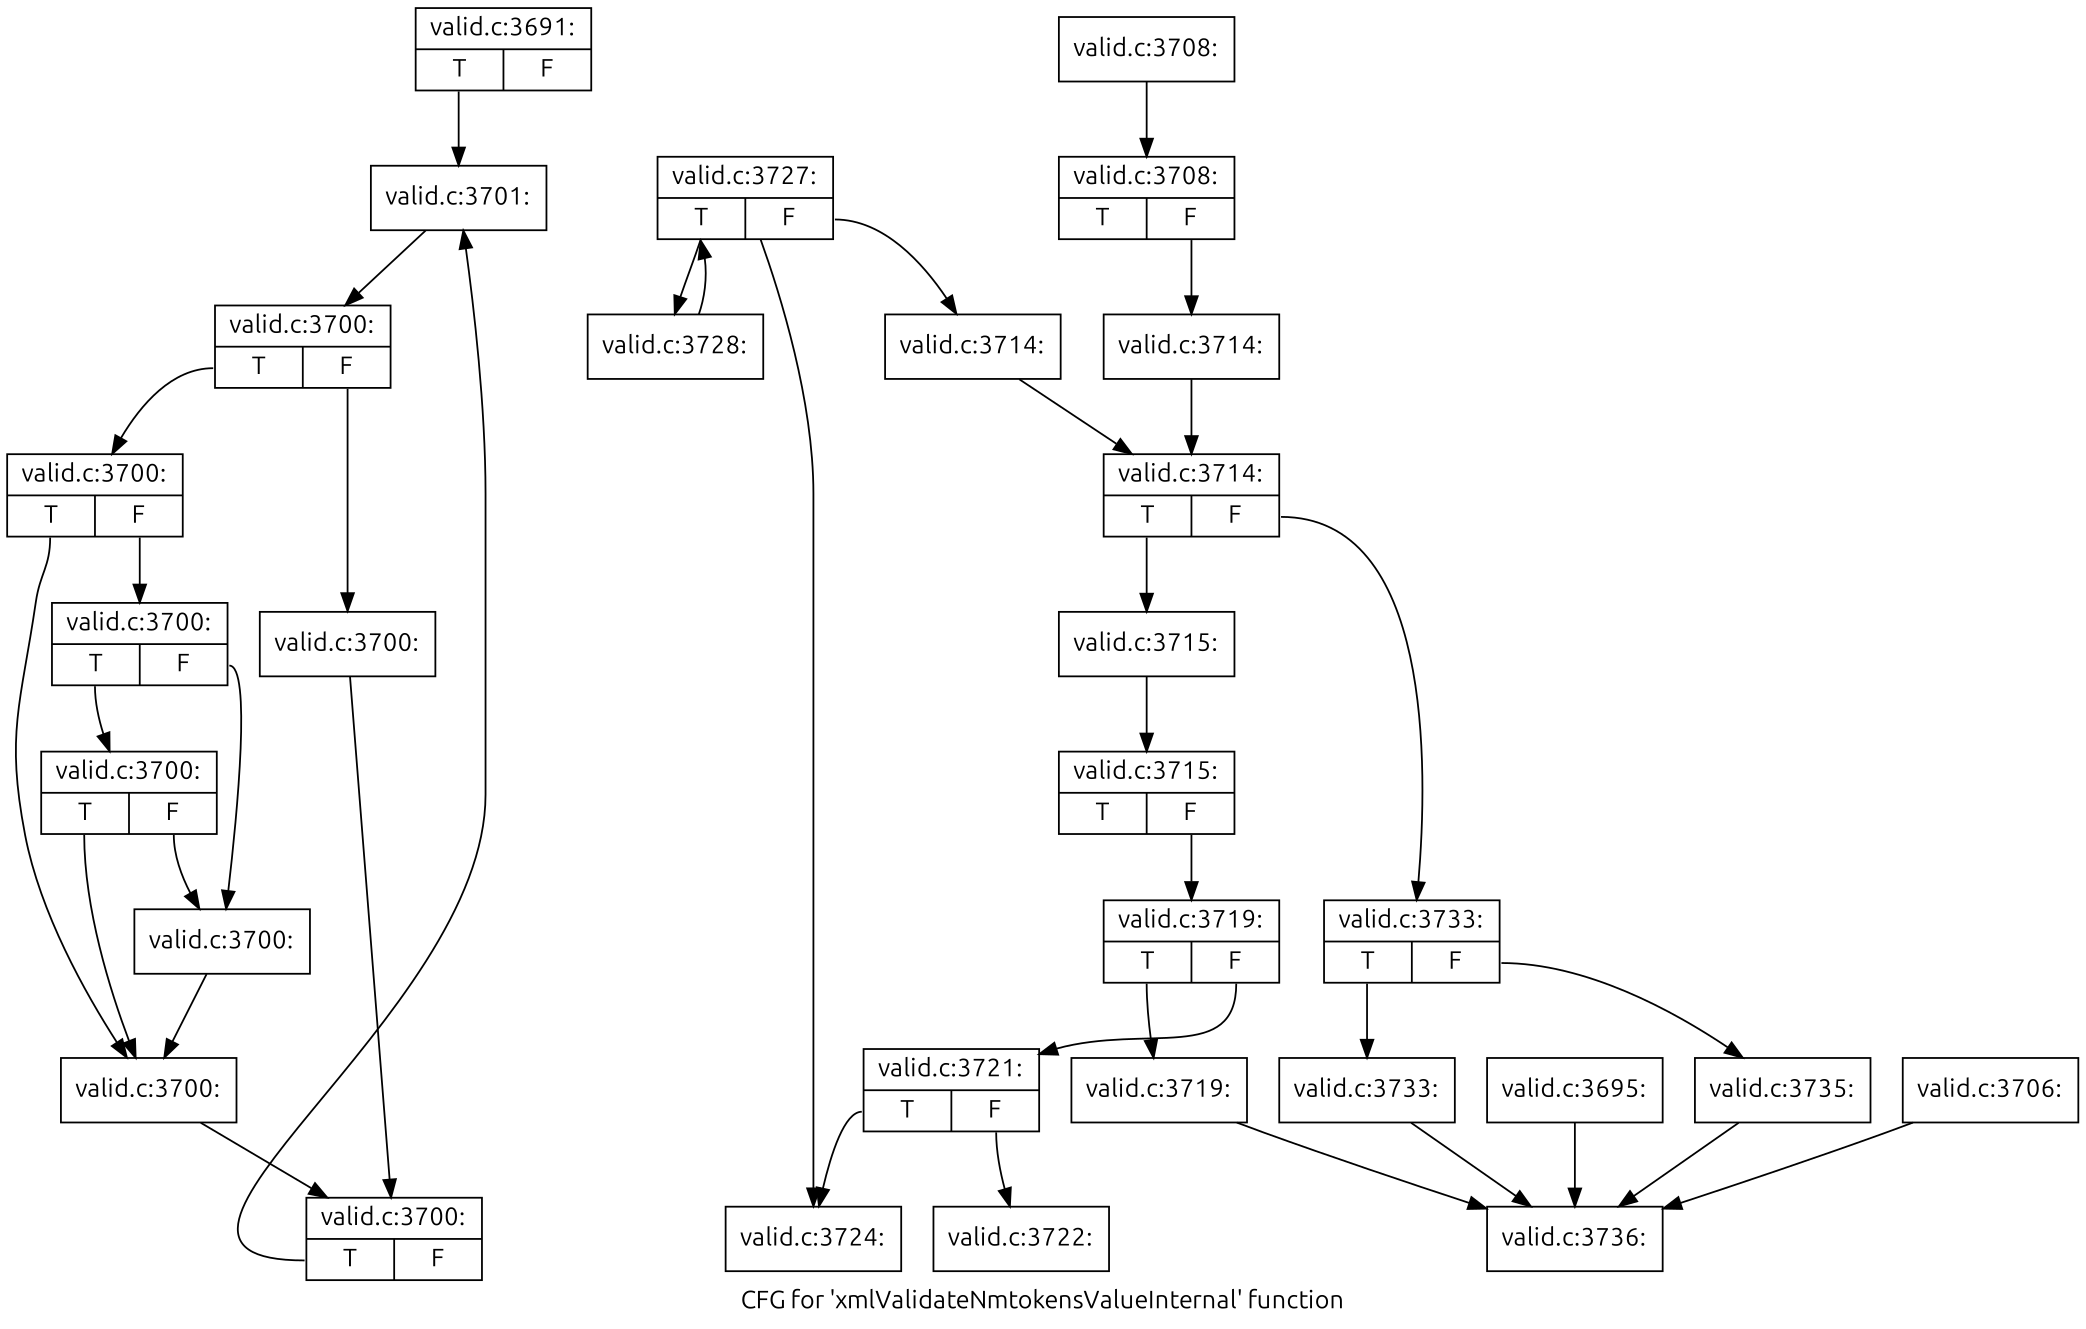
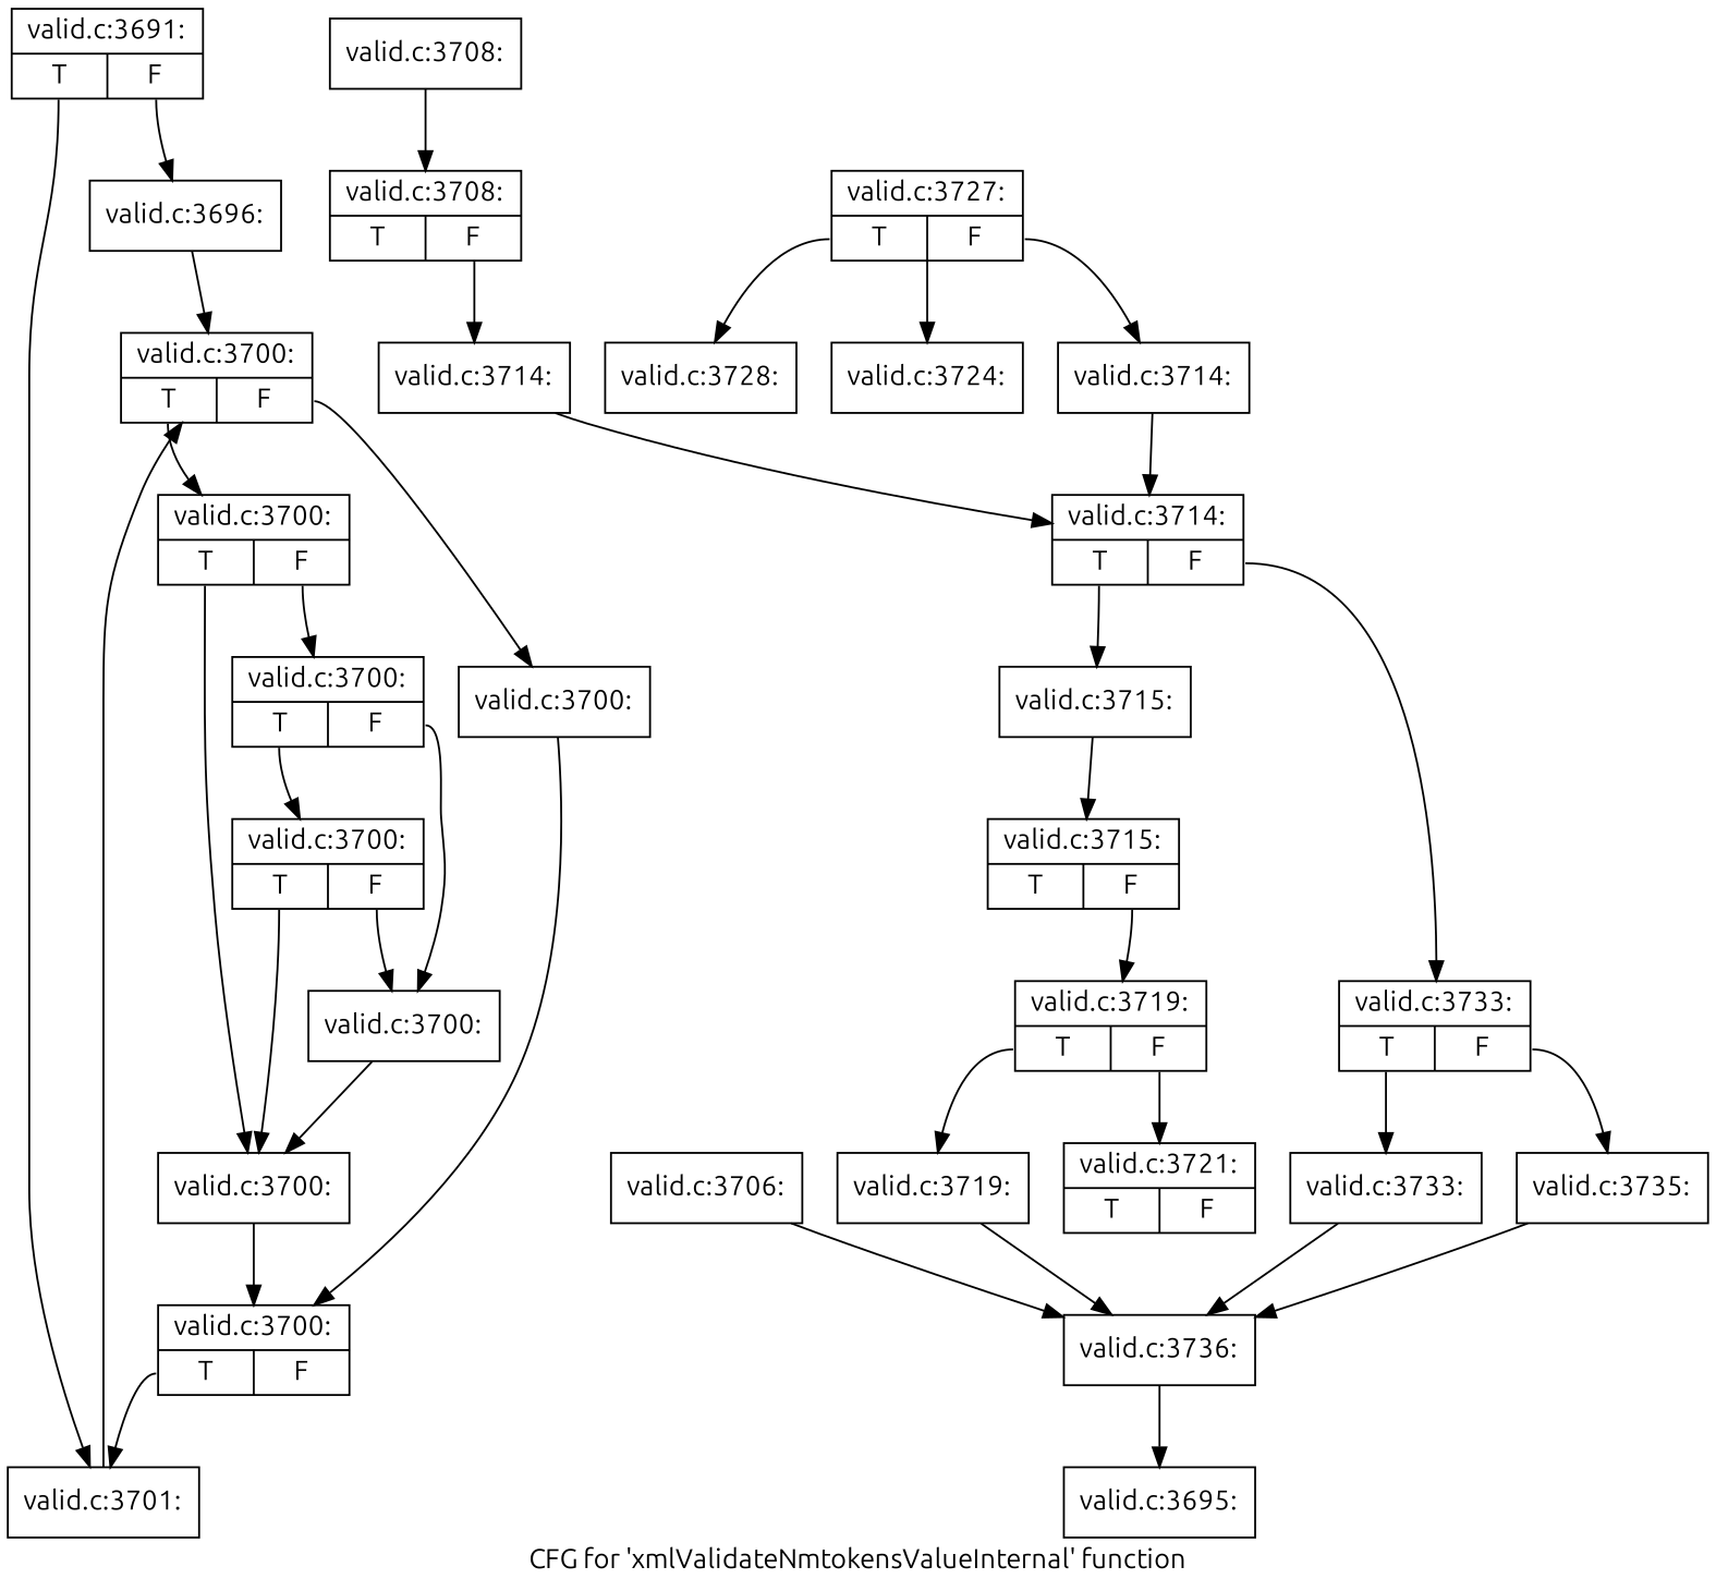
  digraph {
    fontname=Ubuntu
    label="CFG for 'xmlValidateNmtokensValueInternal' function"
    node [fontname=Ubuntu shape=record]
    edge [fontname=Ubuntu]
    n1 [label="{valid.c:3691:|{<s0>T|<s1>F}}"]
+   n2 [label="{valid.c:3696:}"]
    n3 [label="{valid.c:3701:}"]
    n4 [label="{valid.c:3695:}"]
    n5 [label="{valid.c:3736:}"]
    n6 [label="{valid.c:3700:|{<s0>T|<s1>F}}"]
    n7 [label="{valid.c:3700:|{<s0>T|<s1>F}}"]
    n8 [label="{valid.c:3700:}"]
    n9 [label="{valid.c:3700:}"]
    n10 [label="{valid.c:3700:|{<s0>T|<s1>F}}"]
    n11 [label="{valid.c:3700:|{<s0>T|<s1>F}}"]
    n12 [label="{valid.c:3700:|{<s0>T|<s1>F}}"]
    n13 [label="{valid.c:3700:}"]
    n14 [label="{valid.c:3708:}"]
    n15 [label="{valid.c:3708:|{<s0>T|<s1>F}}"]
    n16 [label="{valid.c:3706:}"]
    n17 [label="{valid.c:3714:}"]
    n18 [label="{valid.c:3714:|{<s0>T|<s1>F}}"]
    n19 [label="{valid.c:3715:}"]
    n20 [label="{valid.c:3733:|{<s0>T|<s1>F}}"]
    n21 [label="{valid.c:3715:|{<s0>T|<s1>F}}"]
    n22 [label="{valid.c:3733:}"]
    n23 [label="{valid.c:3735:}"]
    n24 [label="{valid.c:3719:|{<s0>T|<s1>F}}"]
    n25 [label="{valid.c:3719:}"]
    n26 [label="{valid.c:3721:|{<s0>T|<s1>F}}"]
    n27 [label="{valid.c:3724:}"]
-   n28 [label="{valid.c:3722:}"]
    n29 [label="{valid.c:3727:|{<s0>T|<s1>F}}"]
    n30 [label="{valid.c:3728:}"]
    n31 [label="{valid.c:3714:}"]
+   n1 -> n2 [tailport=s1]
    n1 -> n3 [tailport=s0]
+   n2 -> n6
    n3 -> n6
-   n4 -> n5
+   n5 -> n4
    n6 -> n7 [tailport=s0]
    n6 -> n8 [tailport=s1]
    n7 -> n9 [tailport=s0]
    n7 -> n10 [tailport=s1]
    n8 -> n11
    n9 -> n11
    n10 -> n12 [tailport=s0]
    n10 -> n13 [tailport=s1]
    n11 -> n3 [tailport=s0]
    n12 -> n9 [tailport=s0]
    n12 -> n13 [tailport=s1]
    n13 -> n9
    n14 -> n15
    n15 -> n17 [tailport=s1]
    n16 -> n5
    n17 -> n18
    n18 -> n19 [tailport=s0]
    n18 -> n20 [tailport=s1]
    n19 -> n21
    n20 -> n22 [tailport=s0]
    n20 -> n23 [tailport=s1]
    n21 -> n24 [tailport=s1]
    n22 -> n5
    n23 -> n5
    n24 -> n25 [tailport=s0]
    n24 -> n26 [tailport=s1]
    n25 -> n5
-   n26 -> n27 [tailport=s0]
-   n26 -> n28 [tailport=s1]
    n29 -> n27
    n29 -> n30 [tailport=s0]
    n29 -> n31 [tailport=s1]
-   n30 -> n29
    n31 -> n18
  }
